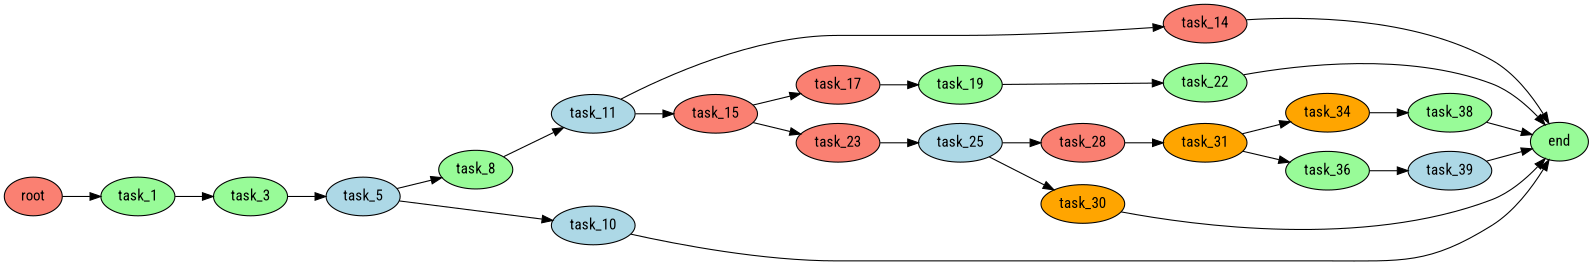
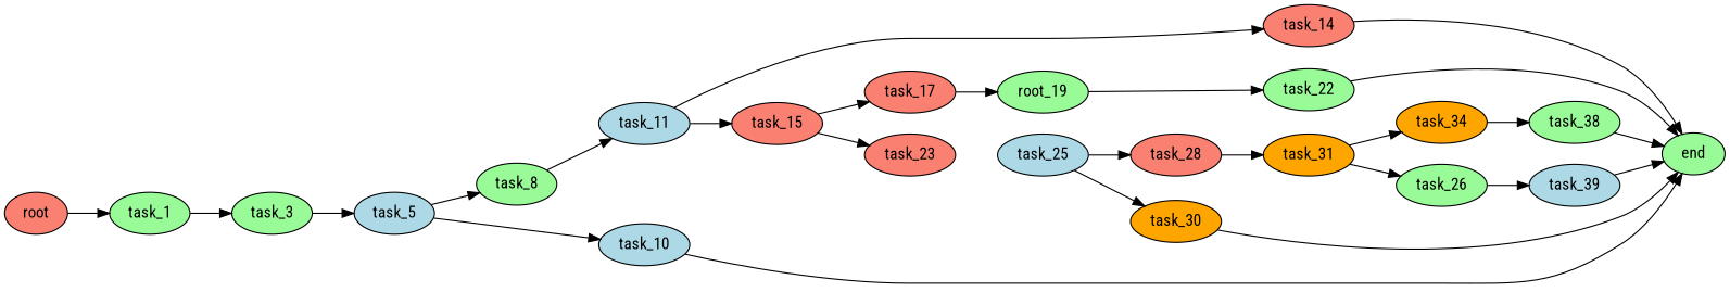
  digraph {
    fontname="Roboto Condensed"
    rankdir=LR
    node [fillcolor=palegreen fontname="Roboto Condensed" style=filled]
    edge [fontname="Roboto Condensed"]
    root [fillcolor=salmon]
    task_1
    task_3
    task_5 [fillcolor=lightblue]
    task_8
    task_10 [fillcolor=lightblue]
    task_11 [fillcolor=lightblue]
    end
    task_14 [fillcolor=salmon]
    task_15 [fillcolor=salmon]
    task_17 [fillcolor=salmon]
    task_23 [fillcolor=salmon]
-   task_19
+   task_19 [label=root_19]
    task_22
    task_25 [fillcolor=lightblue]
    task_28 [fillcolor=salmon]
    task_30 [fillcolor=orange]
    task_31 [fillcolor=orange]
    task_34 [fillcolor=orange]
-   task_36
+   task_36 [label=task_26]
    task_38
    task_39 [fillcolor=lightblue]
    root -> task_1
    task_1 -> task_3
    task_3 -> task_5
    task_5 -> task_8
    task_5 -> task_10
    task_8 -> task_11
    task_10 -> end
    task_11 -> task_14
    task_11 -> task_15
    task_14 -> end
    task_15 -> task_17
    task_15 -> task_23
    task_17 -> task_19
-   task_23 -> task_25
    task_19 -> task_22
    task_22 -> end
    task_25 -> task_28
    task_25 -> task_30
    task_28 -> task_31
    task_30 -> end
    task_31 -> task_34
    task_31 -> task_36
    task_34 -> task_38
    task_36 -> task_39
    task_38 -> end
    task_39 -> end
  }
